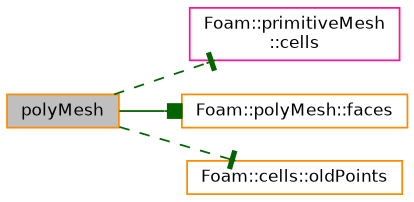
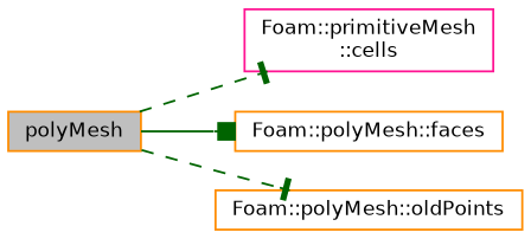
  digraph {
    rankdir=LR
    node [color=darkorange fontname=Helvetica fontsize=10 shape=record]
    edge [arrowhead=tee color=darkgreen fontname=Helvetica fontsize=10 labelfontname=Helvetica labelfontsize=10 style=dashed]
    n1 [fillcolor=grey75 fontcolor=black height=0.2 label=polyMesh style=filled width=0.4]
    n2 [color=deeppink height=0.2 label="Foam::primitiveMesh\l::cells" width=0.4]
    n3 [height=0.2 label="Foam::polyMesh::faces" width=0.4]
-   n4 [height=0.2 label="Foam::cells::oldPoints" width=0.4]
+   n4 [height=0.2 label="Foam::polyMesh::oldPoints" width=0.4]
    n1 -> n2
    n1 -> n3 [arrowhead=box style=solid]
    n1 -> n4
  }
